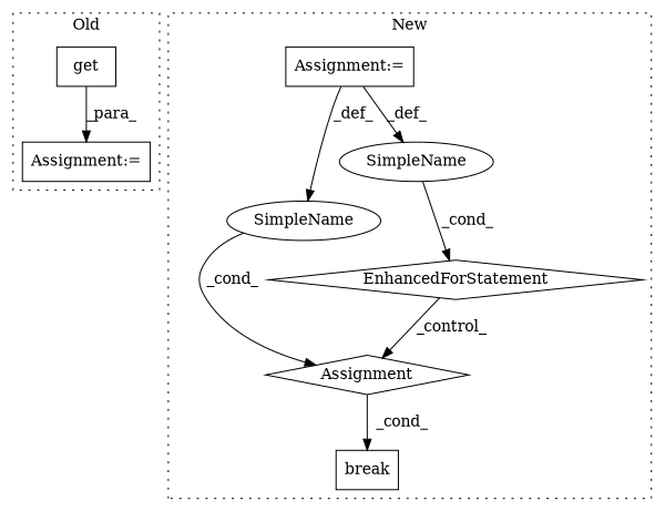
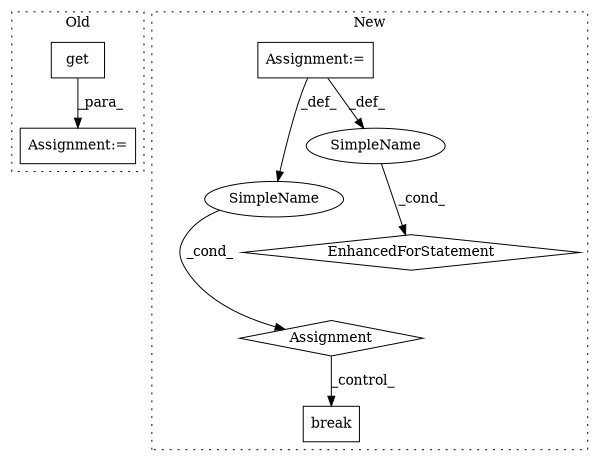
  digraph {
    node [a=7 l="81,2" s="27639,27761" shape=box]
    n1 [a=32 l="4,1" label=get s="34916,34928"]
    n2 [l=1 label="Assignment:=" s=34940]
    n3 [a=10 l=6 label=break s=28318]
    n4 [a=25 l="4,2" label=Assignment s="27777,27811" shape=diamond]
    n5 [a=42 label=SimpleName shape=ellipse l="" s=""]
    n6 [label="Assignment:="]
    n7 [a=70 label=EnhancedForStatement shape=diamond]
    n8 [a=42 l=11 label=SimpleName s=27724 shape=ellipse]
    subgraph cluster_1 {
      label=Old
      style=dotted
      n1
      n2
    }
    subgraph cluster_2 {
      label=New
      style=dotted
      n3
      n4
      n5
      n6
      n7
      n8
    }
    n1 -> n2 [label=_para_]
-   n4 -> n3 [label=_cond_]
+   n4 -> n3 [label=_control_]
    n5 -> n4 [label=_cond_]
    n6 -> n5 [label=_def_]
    n6 -> n8 [label=_def_]
-   n7 -> n4 [label=_control_]
    n8 -> n7 [label=_cond_]
  }
